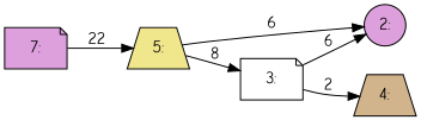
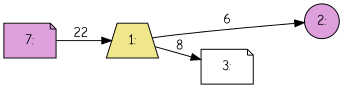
  digraph {
    fontname="Comic Neue"
    rankdir=LR
    node [fillcolor=plum fontname="Comic Neue" shape=note style=filled]
    edge [fontname="Comic Neue"]
    n1 [label="7:"]
-   "1:" [fillcolor=khaki shape=trapezium label="5:"]
+   "1:" [fillcolor=khaki shape=trapezium]
    "2:" [shape=circle]
    "3:" [fillcolor=white]
-   "4:" [fillcolor=tan shape=trapezium]
    n1 -> "1:" [label=22]
    "1:" -> "2:" [label=6]
    "1:" -> "3:" [label=8]
-   "3:" -> "2:" [label=6]
-   "3:" -> "4:" [label=2]
  }
